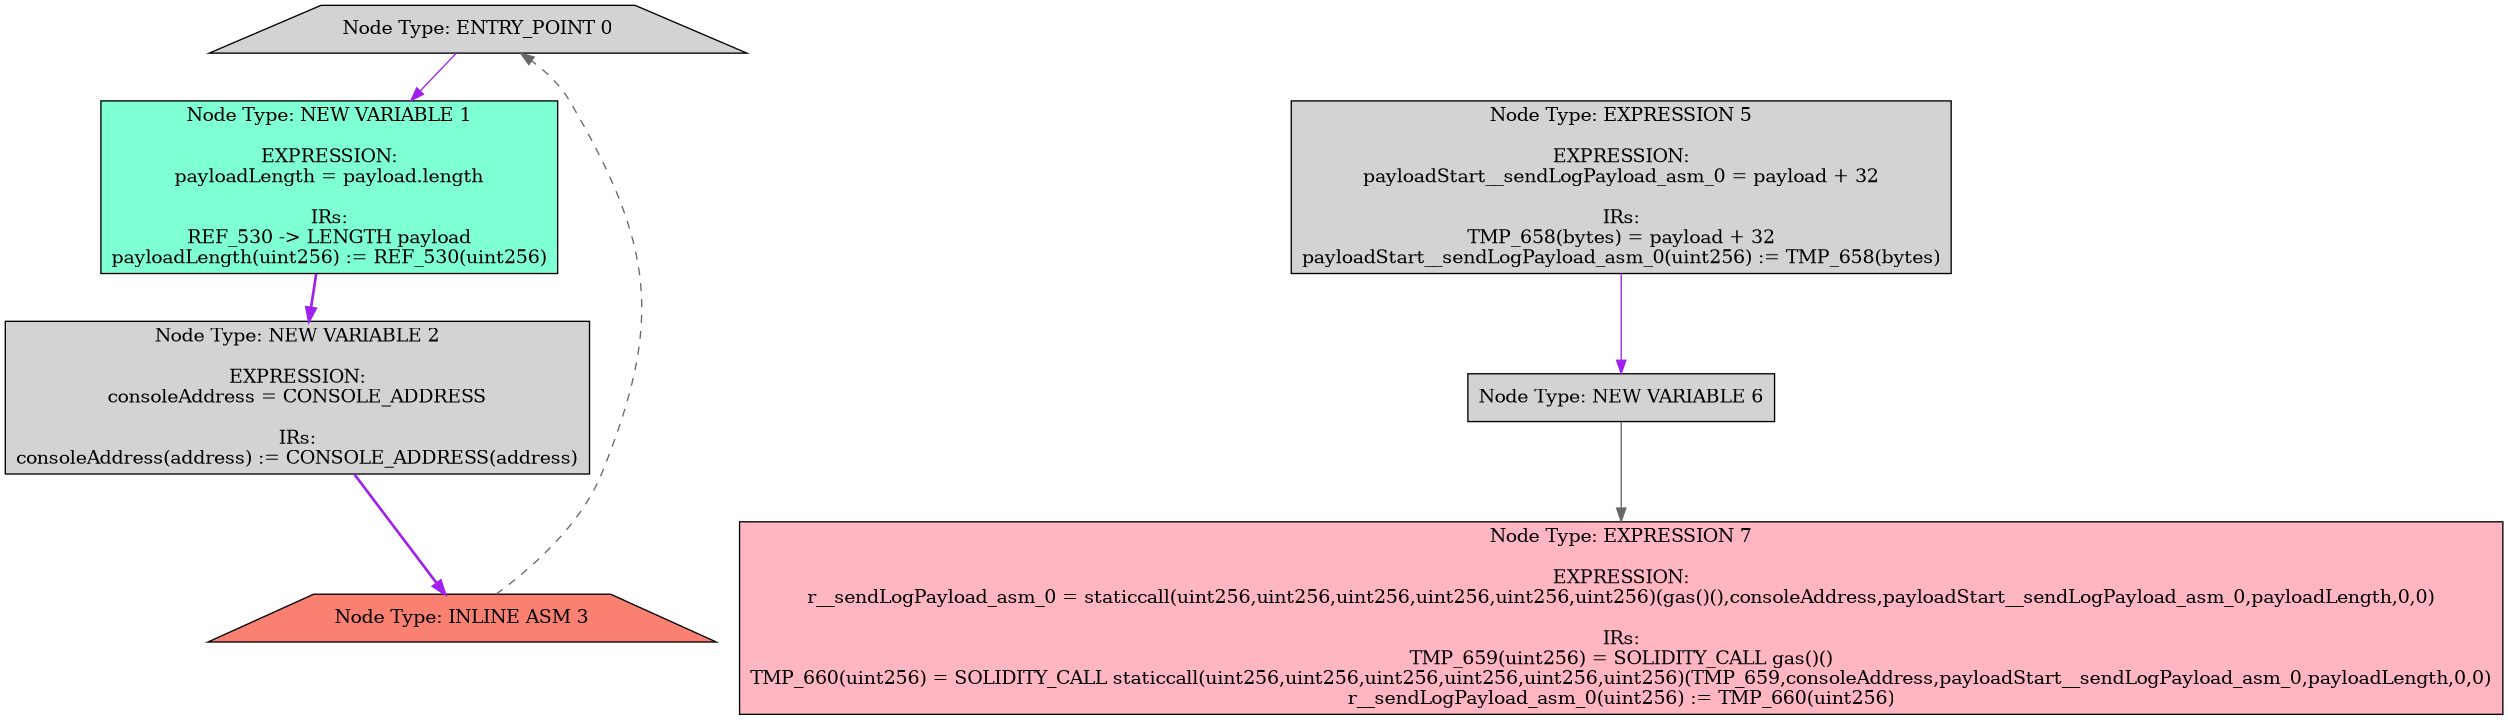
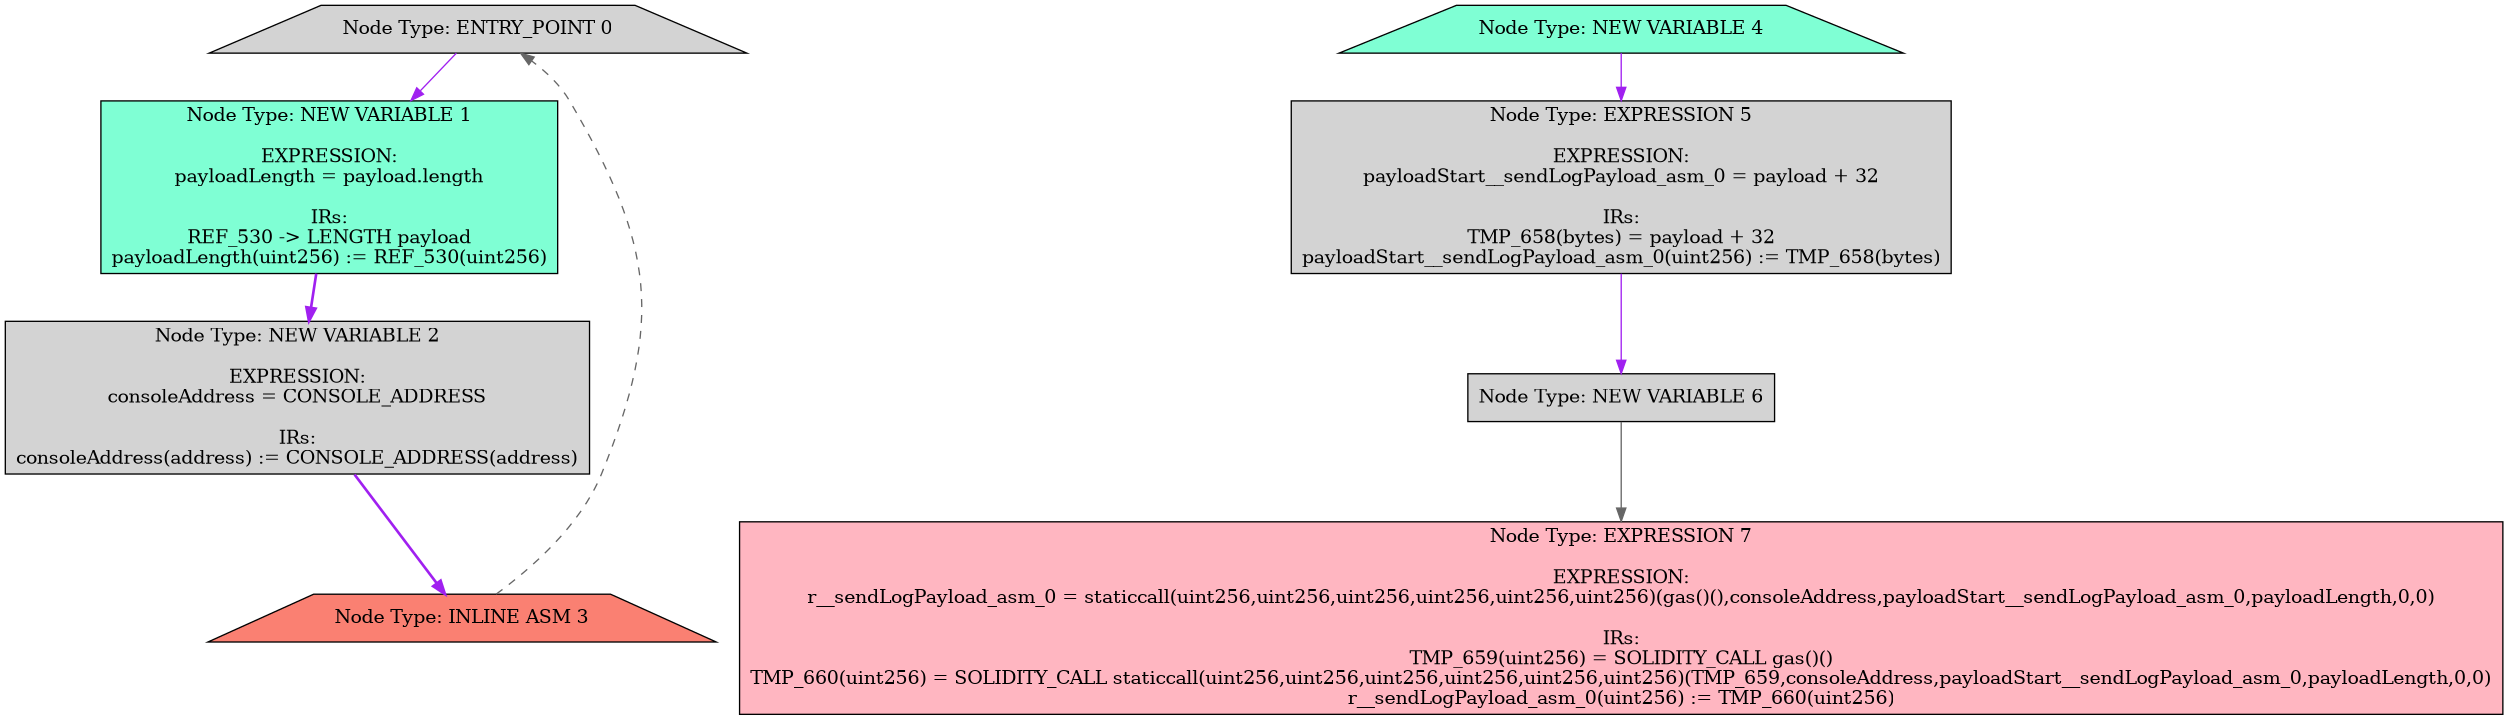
  digraph {
    node [fillcolor=lightgrey shape=box style=filled]
    edge [color=purple style=solid]
    n1 [label="Node Type: ENTRY_POINT 0\n" shape=trapezium]
    n2 [fillcolor=aquamarine label="Node Type: NEW VARIABLE 1\n\nEXPRESSION:\npayloadLength = payload.length\n\nIRs:\nREF_530 -> LENGTH payload\npayloadLength(uint256) := REF_530(uint256)"]
    n3 [label="Node Type: NEW VARIABLE 2\n\nEXPRESSION:\nconsoleAddress = CONSOLE_ADDRESS\n\nIRs:\nconsoleAddress(address) := CONSOLE_ADDRESS(address)"]
    n4 [fillcolor=salmon label="Node Type: INLINE ASM 3\n" shape=trapezium]
+   n5 [fillcolor=aquamarine label="Node Type: NEW VARIABLE 4\n" shape=trapezium]
    n6 [label="Node Type: EXPRESSION 5\n\nEXPRESSION:\npayloadStart__sendLogPayload_asm_0 = payload + 32\n\nIRs:\nTMP_658(bytes) = payload + 32\npayloadStart__sendLogPayload_asm_0(uint256) := TMP_658(bytes)"]
    n7 [label="Node Type: NEW VARIABLE 6\n"]
    n8 [fillcolor=lightpink label="Node Type: EXPRESSION 7\n\nEXPRESSION:\nr__sendLogPayload_asm_0 = staticcall(uint256,uint256,uint256,uint256,uint256,uint256)(gas()(),consoleAddress,payloadStart__sendLogPayload_asm_0,payloadLength,0,0)\n\nIRs:\nTMP_659(uint256) = SOLIDITY_CALL gas()()\nTMP_660(uint256) = SOLIDITY_CALL staticcall(uint256,uint256,uint256,uint256,uint256,uint256)(TMP_659,consoleAddress,payloadStart__sendLogPayload_asm_0,payloadLength,0,0)\nr__sendLogPayload_asm_0(uint256) := TMP_660(uint256)"]
    n1 -> n2
    n2 -> n3 [style=bold]
    n3 -> n4 [style=bold]
    n4 -> n1 [color=gray40 style=dashed]
+   n5 -> n6
    n6 -> n7
    n7 -> n8 [color=gray40]
  }
